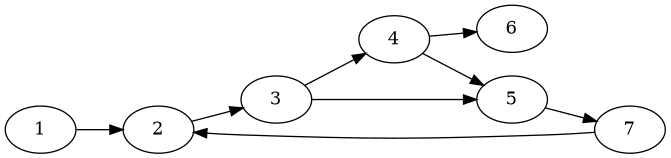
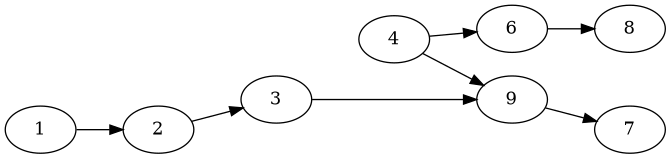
  digraph {
    rankdir=LR
    1
    2
    3
    4
-   5
+   5 [label=9]
    6
    7
+   8
    1 -> 2
    2 -> 3
-   3 -> 4
    3 -> 5
    4 -> 5
    4 -> 6
    5 -> 7
-   7 -> 2
+   6 -> 8
  }
